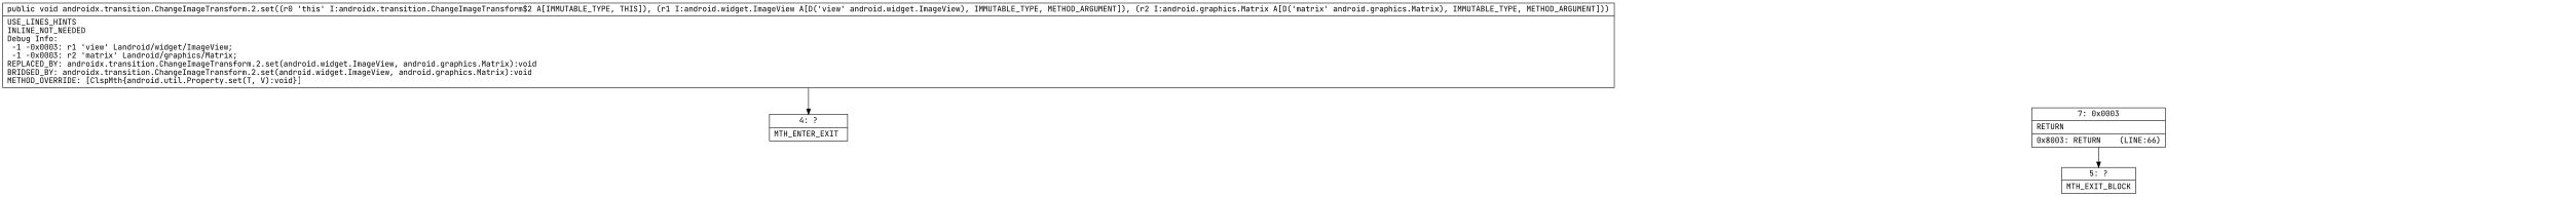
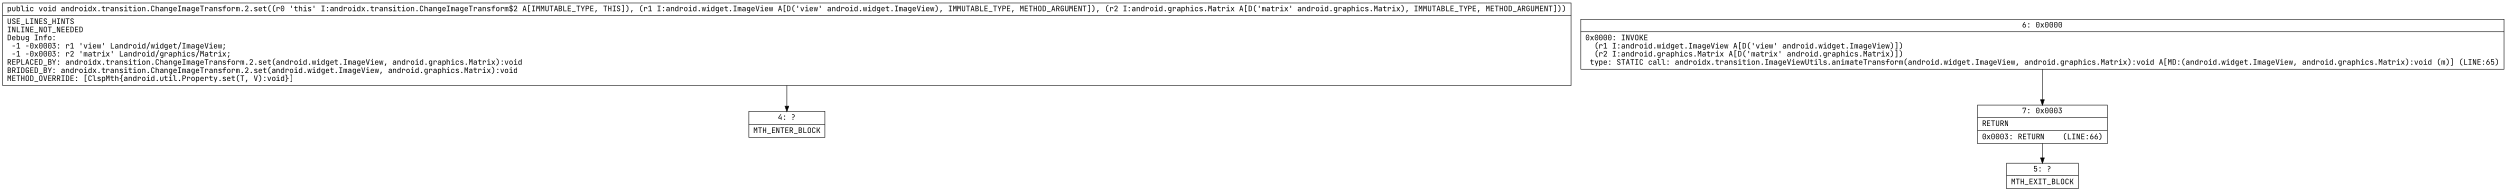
  digraph {
    fontname="JetBrains Mono"
    node [fontname="JetBrains Mono" shape=record]
    edge [fontname="JetBrains Mono"]
-   n1 [label="{4\:\ ?|MTH_ENTER_EXIT\l}"]
-   n3 [label="{7\:\ 0x0003|RETURN\l|0x8003: RETURN    (LINE:66)\l}"]
+   n1 [label="{4\:\ ?|MTH_ENTER_BLOCK\l}"]
+   n2 [label="{6\:\ 0x0000|0x0000: INVOKE  \l  (r1 I:android.widget.ImageView A[D('view' android.widget.ImageView)])\l  (r2 I:android.graphics.Matrix A[D('matrix' android.graphics.Matrix)])\l type: STATIC call: androidx.transition.ImageViewUtils.animateTransform(android.widget.ImageView, android.graphics.Matrix):void A[MD:(android.widget.ImageView, android.graphics.Matrix):void (m)] (LINE:65)\l}"]
+   n3 [label="{7\:\ 0x0003|RETURN\l|0x0003: RETURN    (LINE:66)\l}"]
    n4 [label="{5\:\ ?|MTH_EXIT_BLOCK\l}"]
    n5 [label="{public void androidx.transition.ChangeImageTransform.2.set((r0 'this' I:androidx.transition.ChangeImageTransform$2 A[IMMUTABLE_TYPE, THIS]), (r1 I:android.widget.ImageView A[D('view' android.widget.ImageView), IMMUTABLE_TYPE, METHOD_ARGUMENT]), (r2 I:android.graphics.Matrix A[D('matrix' android.graphics.Matrix), IMMUTABLE_TYPE, METHOD_ARGUMENT]))  | USE_LINES_HINTS\lINLINE_NOT_NEEDED\lDebug Info:\l  \-1 \-0x0003: r1 'view' Landroid\/widget\/ImageView;\l  \-1 \-0x0003: r2 'matrix' Landroid\/graphics\/Matrix;\lREPLACED_BY: androidx.transition.ChangeImageTransform.2.set(android.widget.ImageView, android.graphics.Matrix):void\lBRIDGED_BY: androidx.transition.ChangeImageTransform.2.set(android.widget.ImageView, android.graphics.Matrix):void\lMETHOD_OVERRIDE: [ClspMth\{android.util.Property.set(T, V):void\}]\l}"]
+   n2 -> n3
    n3 -> n4
    n5 -> n1
  }
